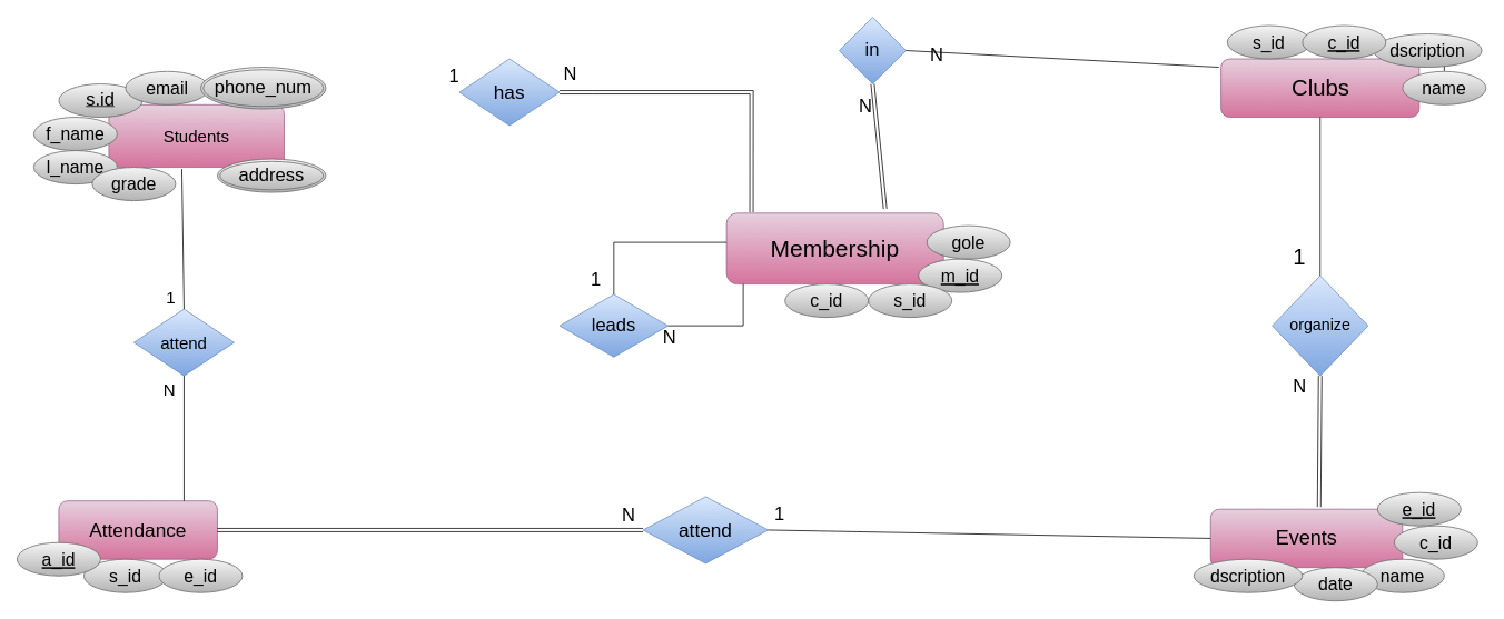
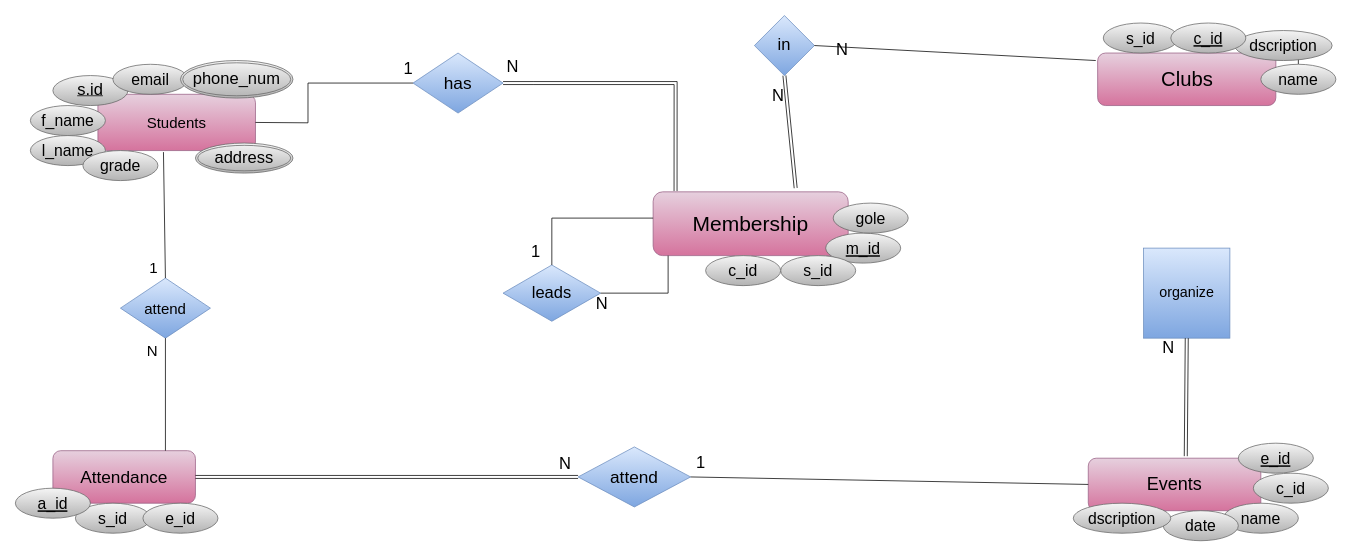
  <mxCell id="0" />
  <mxCell id="1" parent="0" />
  <mxCell id="2" value="&lt;font style=&quot;font-size: 20px;&quot;&gt;Students&lt;/font&gt;" style="rounded=1;whiteSpace=wrap;html=1;fillColor=#e6d0de;gradientColor=#d5739d;strokeColor=#996185;" vertex="1" parent="1"><mxGeometry x="130" y="125" width="210" height="75" as="geometry" /></mxCell>
  <mxCell id="3" value="&lt;font style=&quot;font-size: 27px;&quot;&gt;Clubs&lt;/font&gt;" style="rounded=1;whiteSpace=wrap;html=1;fillColor=#e6d0de;strokeColor=#996185;gradientColor=#d5739d;" vertex="1" parent="1"><mxGeometry x="1462.5" y="70" width="237.5" height="70" as="geometry" /></mxCell>
  <mxCell id="4" value="&lt;font style=&quot;font-size: 23px;&quot;&gt;Attendance&lt;/font&gt;" style="rounded=1;whiteSpace=wrap;html=1;fillColor=#e6d0de;gradientColor=#d5739d;strokeColor=#996185;" vertex="1" parent="1"><mxGeometry x="70" y="600" width="190" height="70" as="geometry" /></mxCell>
  <mxCell id="5" value="&lt;font style=&quot;font-size: 24px;&quot;&gt;Events&lt;/font&gt;" style="rounded=1;whiteSpace=wrap;html=1;fillColor=#e6d0de;strokeColor=#996185;gradientColor=#d5739d;" vertex="1" parent="1"><mxGeometry x="1450" y="610" width="230" height="70" as="geometry" /></mxCell>
  <mxCell id="6" value="&lt;font style=&quot;font-size: 28px;&quot;&gt;Membership&lt;/font&gt;" style="rounded=1;whiteSpace=wrap;html=1;fillColor=#e6d0de;gradientColor=#d5739d;strokeColor=#996185;" vertex="1" parent="1"><mxGeometry x="870" y="255" width="260" height="85" as="geometry" /></mxCell>
- <mxCell id="7" value="&lt;font style=&quot;font-size: 19px;&quot;&gt;organize&lt;/font&gt;" style="rhombus;whiteSpace=wrap;html=1;fillColor=#dae8fc;gradientColor=#7ea6e0;strokeColor=#6c8ebf;" vertex="1" parent="1"><mxGeometry x="1523.75" y="330" width="115" height="120" as="geometry" /></mxCell>
+ <mxCell id="7" value="&lt;font style=&quot;font-size: 19px;&quot;&gt;organize&lt;/font&gt;" style="whiteSpace=wrap;html=1;fillColor=#dae8fc;gradientColor=#7ea6e0;strokeColor=#6c8ebf;rounded=0;" vertex="1" parent="1"><mxGeometry x="1523.75" y="330" width="115" height="120" as="geometry" /></mxCell>
  <mxCell id="8" value="&lt;font style=&quot;font-size: 22px;&quot;&gt;in&lt;/font&gt;" style="rhombus;whiteSpace=wrap;html=1;fillColor=#dae8fc;gradientColor=#7ea6e0;strokeColor=#6c8ebf;" vertex="1" parent="1"><mxGeometry x="1005" y="20" width="80" height="80" as="geometry" /></mxCell>
  <mxCell id="9" value="&lt;font style=&quot;font-size: 23px;&quot;&gt;has&lt;/font&gt;" style="rhombus;whiteSpace=wrap;html=1;fillColor=#dae8fc;gradientColor=#7ea6e0;strokeColor=#6c8ebf;" vertex="1" parent="1"><mxGeometry x="550" y="70" width="120" height="80" as="geometry" /></mxCell>
  <mxCell id="10" value="&lt;font style=&quot;font-size: 20px;&quot;&gt;attend&lt;/font&gt;" style="rhombus;whiteSpace=wrap;html=1;fillColor=#dae8fc;gradientColor=#7ea6e0;strokeColor=#6c8ebf;" vertex="1" parent="1"><mxGeometry x="160" y="370" width="120" height="80" as="geometry" /></mxCell>
  <mxCell id="11" value="&lt;font style=&quot;font-size: 23px;&quot;&gt;attend&lt;/font&gt;" style="rhombus;whiteSpace=wrap;html=1;fillColor=#dae8fc;gradientColor=#7ea6e0;strokeColor=#6c8ebf;" vertex="1" parent="1"><mxGeometry x="770" y="595" width="150" height="80" as="geometry" /></mxCell>
  <mxCell id="12" value="&lt;font style=&quot;font-size: 22px;&quot;&gt;leads&lt;/font&gt;" style="rhombus;whiteSpace=wrap;html=1;fillColor=#dae8fc;gradientColor=#7ea6e0;strokeColor=#6c8ebf;" vertex="1" parent="1"><mxGeometry x="670" y="352.5" width="130" height="75" as="geometry" /></mxCell>
  <mxCell id="13" value="" style="shape=link;html=1;rounded=0;entryX=0;entryY=0.5;entryDx=0;entryDy=0;exitX=1;exitY=0.5;exitDx=0;exitDy=0;" edge="1" parent="1" source="4" target="11"><mxGeometry relative="1" as="geometry"><mxPoint x="180" y="510" as="sourcePoint" /><mxPoint x="340" y="510" as="targetPoint" /></mxGeometry></mxCell>
  <mxCell id="14" value="" style="endArrow=none;html=1;rounded=0;exitX=0;exitY=0.5;exitDx=0;exitDy=0;entryX=1;entryY=0.5;entryDx=0;entryDy=0;" edge="1" parent="1" source="5" target="11"><mxGeometry relative="1" as="geometry"><mxPoint x="650" y="509.6" as="sourcePoint" /><mxPoint x="570" y="509.6" as="targetPoint" /></mxGeometry></mxCell>
  <mxCell id="15" value="" style="shape=link;html=1;rounded=0;entryX=0.5;entryY=1;entryDx=0;entryDy=0;exitX=0.565;exitY=-0.038;exitDx=0;exitDy=0;exitPerimeter=0;" edge="1" parent="1" source="5" target="7"><mxGeometry relative="1" as="geometry"><mxPoint x="1581" y="600" as="sourcePoint" /><mxPoint x="850" y="380" as="targetPoint" /></mxGeometry></mxCell>
  <mxCell id="16" value="" style="shape=link;html=1;rounded=0;exitX=0.5;exitY=1;exitDx=0;exitDy=0;" edge="1" parent="1" source="8"><mxGeometry relative="1" as="geometry"><mxPoint x="540" y="100" as="sourcePoint" /><mxPoint x="1060" y="250" as="targetPoint" /></mxGeometry></mxCell>
  <mxCell id="17" value="" style="endArrow=none;html=1;rounded=0;exitX=1;exitY=0.5;exitDx=0;exitDy=0;" edge="1" parent="1" source="8"><mxGeometry relative="1" as="geometry"><mxPoint x="710" y="60" as="sourcePoint" /><mxPoint x="1460" y="80" as="targetPoint" /></mxGeometry></mxCell>
+ <mxCell id="18" value="" style="endArrow=none;html=1;rounded=0;exitX=1;exitY=0.5;exitDx=0;exitDy=0;" edge="1" parent="1" source="2" target="9"><mxGeometry relative="1" as="geometry"><mxPoint x="200" y="70" as="sourcePoint" /><mxPoint x="360" y="120" as="targetPoint" /><Array as="points"><mxPoint x="410" y="163" /><mxPoint x="410" y="110" /></Array></mxGeometry></mxCell>
  <mxCell id="19" value="" style="shape=link;html=1;rounded=0;entryX=0.115;entryY=-0.012;entryDx=0;entryDy=0;entryPerimeter=0;" edge="1" parent="1" target="6"><mxGeometry relative="1" as="geometry"><mxPoint x="670" y="110" as="sourcePoint" /><mxPoint x="900" y="240" as="targetPoint" /><Array as="points"><mxPoint x="710" y="110" /><mxPoint x="900" y="110" /></Array></mxGeometry></mxCell>
  <mxCell id="20" value="&lt;p style=&quot;line-height: 120%;&quot;&gt;&lt;font style=&quot;font-size: 22px;&quot;&gt;s.id&lt;/font&gt;&lt;/p&gt;" style="ellipse;whiteSpace=wrap;html=1;align=center;fontStyle=4;fillColor=#f5f5f5;gradientColor=#b3b3b3;strokeColor=#666666;" vertex="1" parent="1"><mxGeometry x="70" y="100" width="100" height="40" as="geometry" /></mxCell>
  <mxCell id="21" value="&lt;span style=&quot;font-size: 21px;&quot;&gt;s_id&lt;/span&gt;" style="ellipse;whiteSpace=wrap;html=1;align=center;fontSize=18;fillColor=#f5f5f5;gradientColor=#b3b3b3;strokeColor=#666666;" vertex="1" parent="1"><mxGeometry x="100" y="670" width="100" height="40" as="geometry" /></mxCell>
  <mxCell id="22" value="&lt;span style=&quot;font-size: 21px;&quot;&gt;e_id&lt;/span&gt;" style="ellipse;whiteSpace=wrap;html=1;align=center;fontSize=18;fillColor=#f5f5f5;gradientColor=#b3b3b3;strokeColor=#666666;" vertex="1" parent="1"><mxGeometry x="190" y="670" width="100" height="40" as="geometry" /></mxCell>
  <mxCell id="23" value="a_id" style="ellipse;whiteSpace=wrap;html=1;align=center;fontStyle=4;fontSize=21;fillColor=#f5f5f5;gradientColor=#b3b3b3;strokeColor=#666666;" vertex="1" parent="1"><mxGeometry x="20" y="650" width="100" height="40" as="geometry" /></mxCell>
  <mxCell id="24" value="e_id" style="ellipse;whiteSpace=wrap;html=1;align=center;fontStyle=4;fontSize=21;fillColor=#f5f5f5;gradientColor=#b3b3b3;strokeColor=#666666;" vertex="1" parent="1"><mxGeometry x="1650" y="590" width="100" height="40" as="geometry" /></mxCell>
  <mxCell id="25" value="c_id" style="ellipse;whiteSpace=wrap;html=1;align=center;fontSize=21;fillColor=#f5f5f5;gradientColor=#b3b3b3;strokeColor=#666666;" vertex="1" parent="1"><mxGeometry x="1670" y="630" width="100" height="40" as="geometry" /></mxCell>
  <mxCell id="26" value="name" style="ellipse;whiteSpace=wrap;html=1;align=center;fontSize=21;fillColor=#f5f5f5;gradientColor=#b3b3b3;strokeColor=#666666;" vertex="1" parent="1"><mxGeometry x="1630" y="670" width="100" height="40" as="geometry" /></mxCell>
  <mxCell id="27" value="date" style="ellipse;whiteSpace=wrap;html=1;align=center;fontSize=21;fillColor=#f5f5f5;gradientColor=#b3b3b3;strokeColor=#666666;" vertex="1" parent="1"><mxGeometry x="1550" y="680" width="100" height="40" as="geometry" /></mxCell>
  <mxCell id="28" value="dscription" style="ellipse;whiteSpace=wrap;html=1;align=center;fontSize=21;fillColor=#f5f5f5;gradientColor=#b3b3b3;strokeColor=#666666;" vertex="1" parent="1"><mxGeometry x="1430" y="670" width="130" height="40" as="geometry" /></mxCell>
  <mxCell id="29" value="s_id" style="ellipse;whiteSpace=wrap;html=1;align=center;fontSize=21;fillColor=#f5f5f5;strokeColor=#666666;gradientColor=#b3b3b3;" vertex="1" parent="1"><mxGeometry x="1470" y="30" width="100" height="40" as="geometry" /></mxCell>
  <mxCell id="30" value="" style="edgeStyle=orthogonalEdgeStyle;rounded=0;orthogonalLoop=1;jettySize=auto;html=1;fontSize=27;" edge="1" parent="1" source="31" target="32"><mxGeometry relative="1" as="geometry" /></mxCell>
  <mxCell id="31" value="name" style="ellipse;whiteSpace=wrap;html=1;align=center;fontSize=21;fillColor=#f5f5f5;gradientColor=#b3b3b3;strokeColor=#666666;" vertex="1" parent="1"><mxGeometry x="1680" y="85" width="100" height="40" as="geometry" /></mxCell>
  <mxCell id="32" value="dscription" style="ellipse;whiteSpace=wrap;html=1;align=center;fontSize=21;fillColor=#f5f5f5;gradientColor=#b3b3b3;strokeColor=#666666;" vertex="1" parent="1"><mxGeometry x="1645" y="40" width="130" height="40" as="geometry" /></mxCell>
  <mxCell id="33" value="c_id" style="ellipse;whiteSpace=wrap;html=1;align=center;fontStyle=4;fontSize=21;fillColor=#f5f5f5;gradientColor=#b3b3b3;strokeColor=#666666;" vertex="1" parent="1"><mxGeometry x="1560" y="30" width="100" height="40" as="geometry" /></mxCell>
- <mxCell id="34" value="" style="endArrow=none;html=1;rounded=0;fontSize=27;entryX=0.5;entryY=0;entryDx=0;entryDy=0;exitX=0.5;exitY=1;exitDx=0;exitDy=0;" edge="1" parent="1" source="3" target="7"><mxGeometry relative="1" as="geometry"><mxPoint x="1588" y="150" as="sourcePoint" /><mxPoint x="1530" y="310" as="targetPoint" /></mxGeometry></mxCell>
- <mxCell id="35" value="1" style="resizable=0;html=1;align=right;verticalAlign=bottom;fontSize=27;" connectable="0" vertex="1" parent="34"><mxGeometry x="1" relative="1" as="geometry"><mxPoint x="-17" y="-5" as="offset" /></mxGeometry></mxCell>
  <mxCell id="36" value="m_id" style="ellipse;whiteSpace=wrap;html=1;align=center;fontStyle=4;fontSize=21;fillColor=#f5f5f5;gradientColor=#b3b3b3;strokeColor=#666666;" vertex="1" parent="1"><mxGeometry x="1100" y="310" width="100" height="40" as="geometry" /></mxCell>
  <mxCell id="37" value="s_id" style="ellipse;whiteSpace=wrap;html=1;align=center;fontSize=21;fillColor=#f5f5f5;strokeColor=#666666;gradientColor=#b3b3b3;" vertex="1" parent="1"><mxGeometry x="1040" y="340" width="100" height="40" as="geometry" /></mxCell>
  <mxCell id="38" value="c_id" style="ellipse;whiteSpace=wrap;html=1;align=center;fontSize=21;fillColor=#f5f5f5;strokeColor=#666666;gradientColor=#b3b3b3;" vertex="1" parent="1"><mxGeometry x="940" y="340" width="100" height="40" as="geometry" /></mxCell>
  <mxCell id="39" value="gole" style="ellipse;whiteSpace=wrap;html=1;align=center;fontSize=21;fillColor=#f5f5f5;strokeColor=#666666;gradientColor=#b3b3b3;" vertex="1" parent="1"><mxGeometry x="1110" y="270" width="100" height="40" as="geometry" /></mxCell>
  <mxCell id="40" value="" style="endArrow=none;html=1;rounded=0;fontSize=22;exitX=0.5;exitY=0;exitDx=0;exitDy=0;" edge="1" parent="1" source="12"><mxGeometry relative="1" as="geometry"><mxPoint x="680" y="380" as="sourcePoint" /><mxPoint x="870" y="290" as="targetPoint" /><Array as="points"><mxPoint x="735" y="290" /></Array></mxGeometry></mxCell>
  <mxCell id="41" value="1" style="resizable=0;html=1;align=right;verticalAlign=bottom;fontSize=22;" connectable="0" vertex="1" parent="40"><mxGeometry x="1" relative="1" as="geometry"><mxPoint x="-151" y="60" as="offset" /></mxGeometry></mxCell>
  <mxCell id="42" value="" style="endArrow=none;html=1;rounded=0;fontSize=22;" edge="1" parent="1"><mxGeometry relative="1" as="geometry"><mxPoint x="800" y="390" as="sourcePoint" /><mxPoint x="890" y="340" as="targetPoint" /><Array as="points"><mxPoint x="890" y="390" /></Array></mxGeometry></mxCell>
  <mxCell id="43" value="N" style="resizable=0;html=1;align=right;verticalAlign=bottom;fontSize=22;" connectable="0" vertex="1" parent="42"><mxGeometry x="1" relative="1" as="geometry"><mxPoint x="-80" y="78" as="offset" /></mxGeometry></mxCell>
  <mxCell id="44" value="" style="endArrow=none;html=1;rounded=0;fontSize=20;exitX=0.416;exitY=1.027;exitDx=0;exitDy=0;exitPerimeter=0;entryX=0.5;entryY=0;entryDx=0;entryDy=0;" edge="1" parent="1" source="2" target="10"><mxGeometry relative="1" as="geometry"><mxPoint x="90" y="290" as="sourcePoint" /><mxPoint x="250" y="290" as="targetPoint" /></mxGeometry></mxCell>
  <mxCell id="45" value="1" style="resizable=0;html=1;align=right;verticalAlign=bottom;fontSize=20;" connectable="0" vertex="1" parent="44"><mxGeometry x="1" relative="1" as="geometry"><mxPoint x="-10" as="offset" /></mxGeometry></mxCell>
  <mxCell id="46" value="" style="endArrow=none;html=1;rounded=0;fontSize=20;entryX=0.5;entryY=1;entryDx=0;entryDy=0;" edge="1" parent="1" target="10"><mxGeometry relative="1" as="geometry"><mxPoint x="220" y="600" as="sourcePoint" /><mxPoint x="310" y="530" as="targetPoint" /></mxGeometry></mxCell>
  <mxCell id="47" value="N" style="resizable=0;html=1;align=right;verticalAlign=bottom;fontSize=20;" connectable="0" vertex="1" parent="46"><mxGeometry x="1" relative="1" as="geometry"><mxPoint x="-10" y="30" as="offset" /></mxGeometry></mxCell>
  <mxCell id="48" value="&lt;span style=&quot;font-size: 21px;&quot;&gt;f_name&lt;/span&gt;" style="ellipse;whiteSpace=wrap;html=1;align=center;fontSize=18;fillColor=#f5f5f5;gradientColor=#b3b3b3;strokeColor=#666666;" vertex="1" parent="1"><mxGeometry x="40" y="140" width="100" height="40" as="geometry" /></mxCell>
  <mxCell id="49" value="&lt;span style=&quot;font-size: 21px;&quot;&gt;l_name&lt;/span&gt;" style="ellipse;whiteSpace=wrap;html=1;align=center;fontSize=18;fillColor=#f5f5f5;gradientColor=#b3b3b3;strokeColor=#666666;" vertex="1" parent="1"><mxGeometry x="40" y="180" width="100" height="40" as="geometry" /></mxCell>
  <mxCell id="50" value="&lt;span style=&quot;font-size: 21px;&quot;&gt;grade&lt;/span&gt;" style="ellipse;whiteSpace=wrap;html=1;align=center;fontSize=18;fillColor=#f5f5f5;gradientColor=#b3b3b3;strokeColor=#666666;" vertex="1" parent="1"><mxGeometry x="110" y="200" width="100" height="40" as="geometry" /></mxCell>
  <mxCell id="51" value="&lt;span style=&quot;font-size: 21px;&quot;&gt;email&lt;/span&gt;" style="ellipse;whiteSpace=wrap;html=1;align=center;fontSize=18;fillColor=#f5f5f5;gradientColor=#b3b3b3;strokeColor=#666666;" vertex="1" parent="1"><mxGeometry x="150" y="85" width="100" height="40" as="geometry" /></mxCell>
  <mxCell id="52" value="address" style="ellipse;shape=doubleEllipse;margin=3;whiteSpace=wrap;html=1;align=center;fontSize=22;fillColor=#f5f5f5;gradientColor=#b3b3b3;strokeColor=#666666;" vertex="1" parent="1"><mxGeometry x="260" y="190" width="130" height="40" as="geometry" /></mxCell>
  <mxCell id="53" value="phone_num" style="ellipse;shape=doubleEllipse;margin=3;whiteSpace=wrap;html=1;align=center;fontSize=22;fillColor=#f5f5f5;gradientColor=#b3b3b3;strokeColor=#666666;" vertex="1" parent="1"><mxGeometry x="240" y="80" width="150" height="50" as="geometry" /></mxCell>
  <mxCell id="54" value="1" style="resizable=0;html=1;align=right;verticalAlign=bottom;fontSize=22;" connectable="0" vertex="1" parent="1"><mxGeometry x="940.003" y="630" as="geometry" /></mxCell>
  <mxCell id="55" value="1" style="resizable=0;html=1;align=right;verticalAlign=bottom;fontSize=22;" connectable="0" vertex="1" parent="1"><mxGeometry x="550.003" y="105" as="geometry" /></mxCell>
  <mxCell id="56" value="N" style="resizable=0;html=1;align=right;verticalAlign=bottom;fontSize=22;" connectable="0" vertex="1" parent="1"><mxGeometry x="740" y="590" as="geometry"><mxPoint x="21" y="42" as="offset" /></mxGeometry></mxCell>
  <mxCell id="57" value="N" style="resizable=0;html=1;align=right;verticalAlign=bottom;fontSize=22;" connectable="0" vertex="1" parent="1"><mxGeometry x="840" y="450" as="geometry"><mxPoint x="-149" y="-347" as="offset" /></mxGeometry></mxCell>
  <mxCell id="58" value="N" style="resizable=0;html=1;align=right;verticalAlign=bottom;fontSize=22;" connectable="0" vertex="1" parent="1"><mxGeometry x="1130" y="80" as="geometry" /></mxCell>
  <mxCell id="59" value="N" style="resizable=0;html=1;align=right;verticalAlign=bottom;fontSize=22;" connectable="0" vertex="1" parent="1"><mxGeometry x="850" y="458" as="geometry"><mxPoint x="195" y="-317" as="offset" /></mxGeometry></mxCell>
  <mxCell id="60" value="N" style="resizable=0;html=1;align=right;verticalAlign=bottom;fontSize=22;" connectable="0" vertex="1" parent="1"><mxGeometry x="860" y="468" as="geometry"><mxPoint x="705" y="9" as="offset" /></mxGeometry></mxCell>
